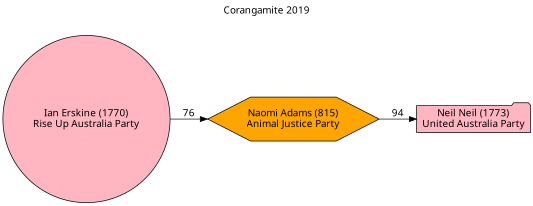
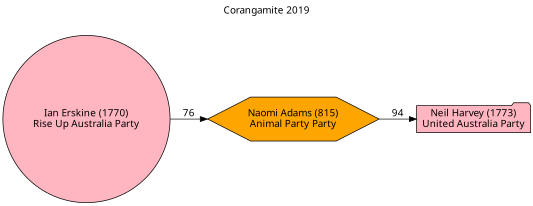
  digraph {
    fontname="Noto Sans"
    label="Corangamite 2019"
    labelloc=t
    mclimit=10
    rankdir=LR
    node [fillcolor=lightpink fontname="Noto Sans" style=filled]
    edge [fontname="Noto Sans"]
-   n1 [label="Neil Neil (1773)\nUnited Australia Party" shape=folder]
-   n2 [fillcolor=orange label="Naomi Adams (815)\nAnimal Justice Party" shape=hexagon]
+   n1 [label="Neil Harvey (1773)\nUnited Australia Party" shape=folder]
+   n2 [fillcolor=orange label="Naomi Adams (815)\nAnimal Party Party" shape=hexagon]
    n3 [label="Ian Erskine (1770)\nRise Up Australia Party" shape=circle]
    n2 -> n1 [label=94]
    n3 -> n2 [label=76]
  }
